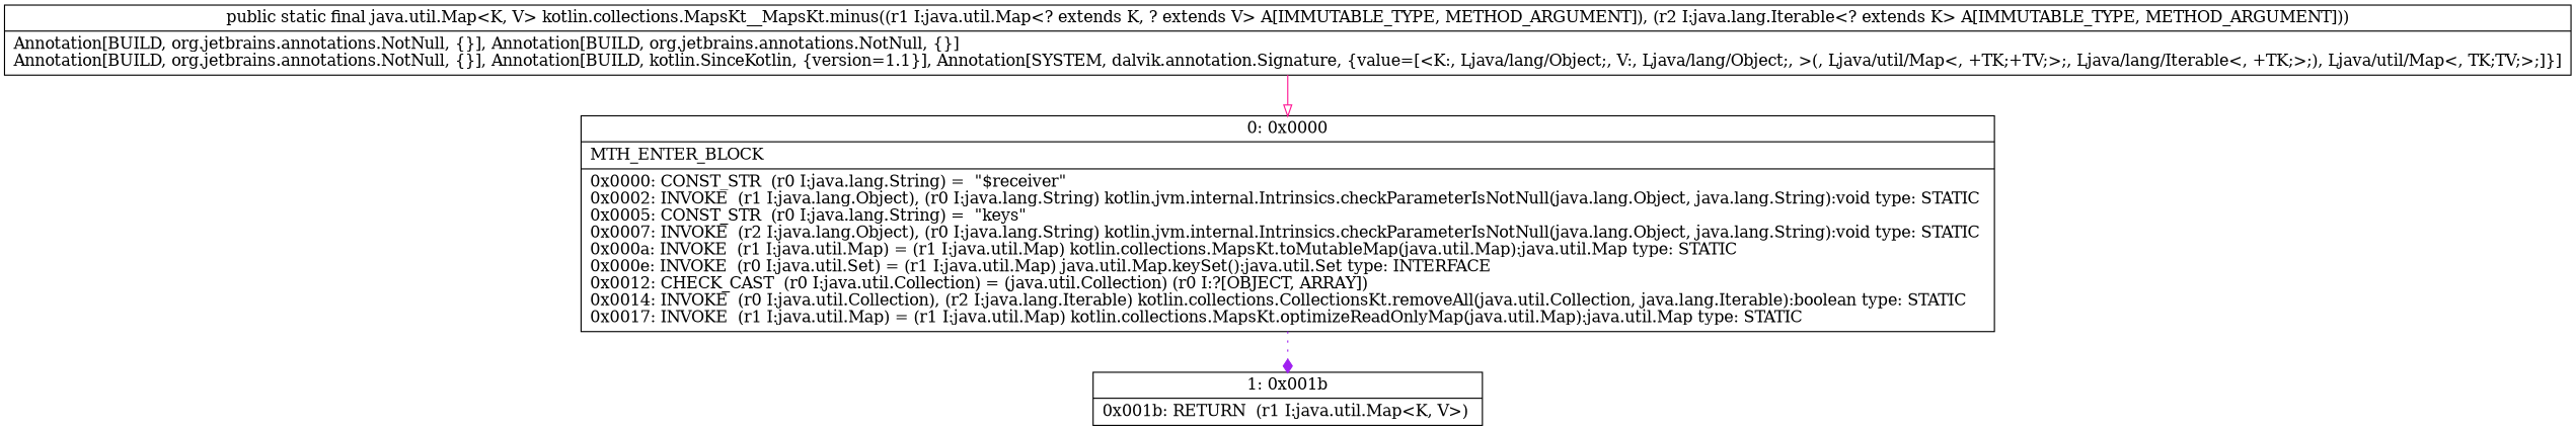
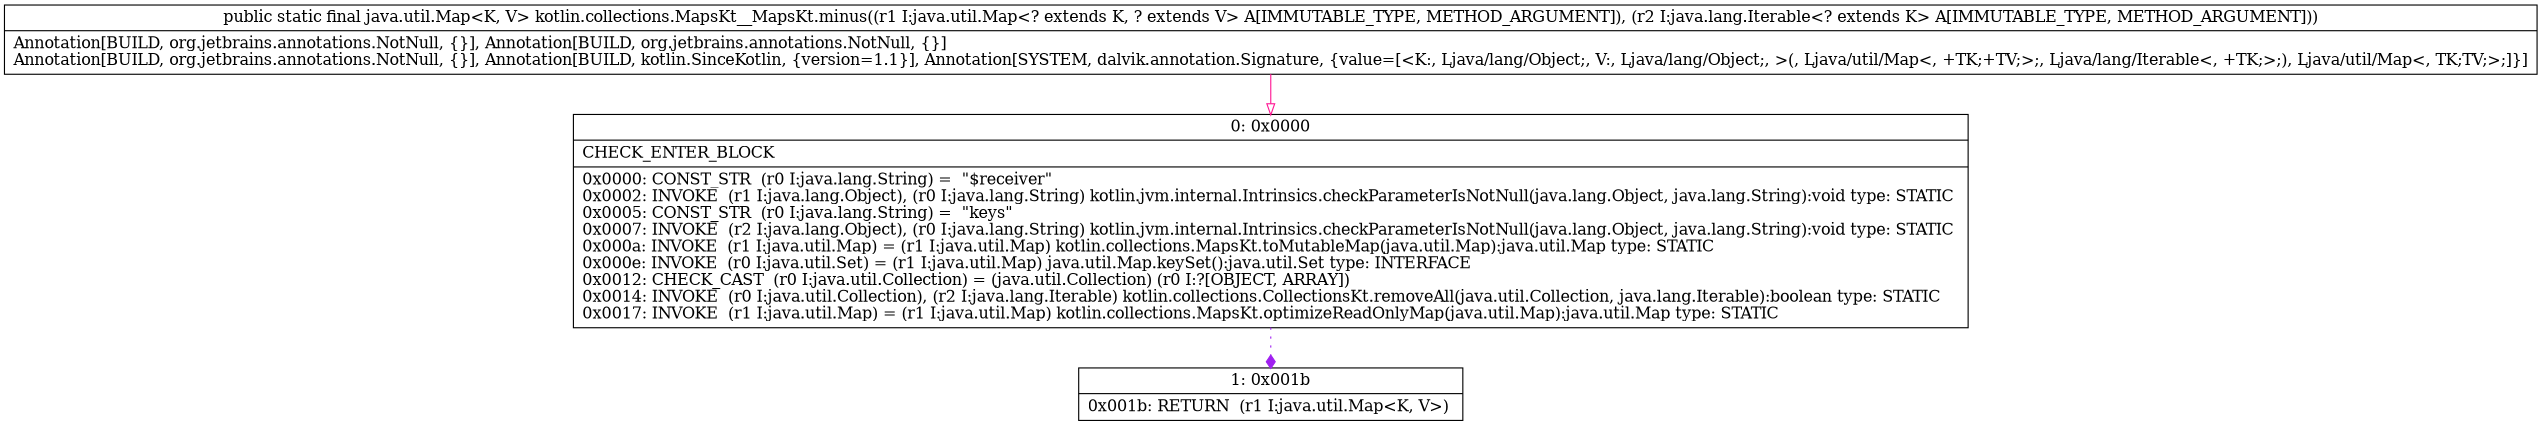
  digraph {
    node [shape=record]
-   n1 [label="{0\:\ 0x0000|MTH_ENTER_BLOCK\l|0x0000: CONST_STR  (r0 I:java.lang.String) =  \"$receiver\" \l0x0002: INVOKE  (r1 I:java.lang.Object), (r0 I:java.lang.String) kotlin.jvm.internal.Intrinsics.checkParameterIsNotNull(java.lang.Object, java.lang.String):void type: STATIC \l0x0005: CONST_STR  (r0 I:java.lang.String) =  \"keys\" \l0x0007: INVOKE  (r2 I:java.lang.Object), (r0 I:java.lang.String) kotlin.jvm.internal.Intrinsics.checkParameterIsNotNull(java.lang.Object, java.lang.String):void type: STATIC \l0x000a: INVOKE  (r1 I:java.util.Map) = (r1 I:java.util.Map) kotlin.collections.MapsKt.toMutableMap(java.util.Map):java.util.Map type: STATIC \l0x000e: INVOKE  (r0 I:java.util.Set) = (r1 I:java.util.Map) java.util.Map.keySet():java.util.Set type: INTERFACE \l0x0012: CHECK_CAST  (r0 I:java.util.Collection) = (java.util.Collection) (r0 I:?[OBJECT, ARRAY]) \l0x0014: INVOKE  (r0 I:java.util.Collection), (r2 I:java.lang.Iterable) kotlin.collections.CollectionsKt.removeAll(java.util.Collection, java.lang.Iterable):boolean type: STATIC \l0x0017: INVOKE  (r1 I:java.util.Map) = (r1 I:java.util.Map) kotlin.collections.MapsKt.optimizeReadOnlyMap(java.util.Map):java.util.Map type: STATIC \l}"]
+   n1 [label="{0\:\ 0x0000|CHECK_ENTER_BLOCK\l|0x0000: CONST_STR  (r0 I:java.lang.String) =  \"$receiver\" \l0x0002: INVOKE  (r1 I:java.lang.Object), (r0 I:java.lang.String) kotlin.jvm.internal.Intrinsics.checkParameterIsNotNull(java.lang.Object, java.lang.String):void type: STATIC \l0x0005: CONST_STR  (r0 I:java.lang.String) =  \"keys\" \l0x0007: INVOKE  (r2 I:java.lang.Object), (r0 I:java.lang.String) kotlin.jvm.internal.Intrinsics.checkParameterIsNotNull(java.lang.Object, java.lang.String):void type: STATIC \l0x000a: INVOKE  (r1 I:java.util.Map) = (r1 I:java.util.Map) kotlin.collections.MapsKt.toMutableMap(java.util.Map):java.util.Map type: STATIC \l0x000e: INVOKE  (r0 I:java.util.Set) = (r1 I:java.util.Map) java.util.Map.keySet():java.util.Set type: INTERFACE \l0x0012: CHECK_CAST  (r0 I:java.util.Collection) = (java.util.Collection) (r0 I:?[OBJECT, ARRAY]) \l0x0014: INVOKE  (r0 I:java.util.Collection), (r2 I:java.lang.Iterable) kotlin.collections.CollectionsKt.removeAll(java.util.Collection, java.lang.Iterable):boolean type: STATIC \l0x0017: INVOKE  (r1 I:java.util.Map) = (r1 I:java.util.Map) kotlin.collections.MapsKt.optimizeReadOnlyMap(java.util.Map):java.util.Map type: STATIC \l}"]
    n2 [label="{1\:\ 0x001b|0x001b: RETURN  (r1 I:java.util.Map\<K, V\>) \l}"]
    n3 [label="{public static final java.util.Map\<K, V\> kotlin.collections.MapsKt__MapsKt.minus((r1 I:java.util.Map\<? extends K, ? extends V\> A[IMMUTABLE_TYPE, METHOD_ARGUMENT]), (r2 I:java.lang.Iterable\<? extends K\> A[IMMUTABLE_TYPE, METHOD_ARGUMENT]))  | Annotation[BUILD, org.jetbrains.annotations.NotNull, \{\}], Annotation[BUILD, org.jetbrains.annotations.NotNull, \{\}]\lAnnotation[BUILD, org.jetbrains.annotations.NotNull, \{\}], Annotation[BUILD, kotlin.SinceKotlin, \{version=1.1\}], Annotation[SYSTEM, dalvik.annotation.Signature, \{value=[\<K:, Ljava\/lang\/Object;, V:, Ljava\/lang\/Object;, \>(, Ljava\/util\/Map\<, +TK;+TV;\>;, Ljava\/lang\/Iterable\<, +TK;\>;), Ljava\/util\/Map\<, TK;TV;\>;]\}]\l}"]
    n1 -> n2 [color=purple style=dotted arrowhead=diamond]
    n3 -> n1 [color=deeppink style=solid arrowhead=onormal]
  }
